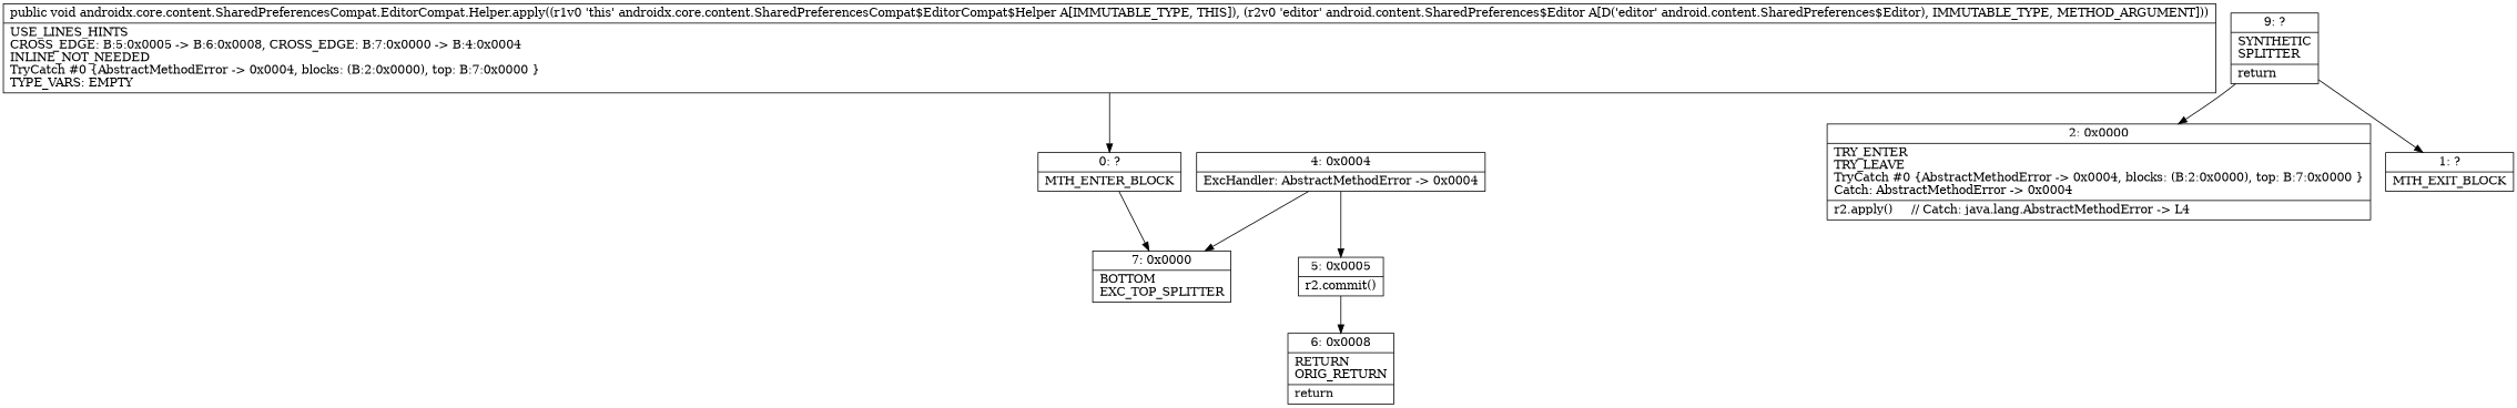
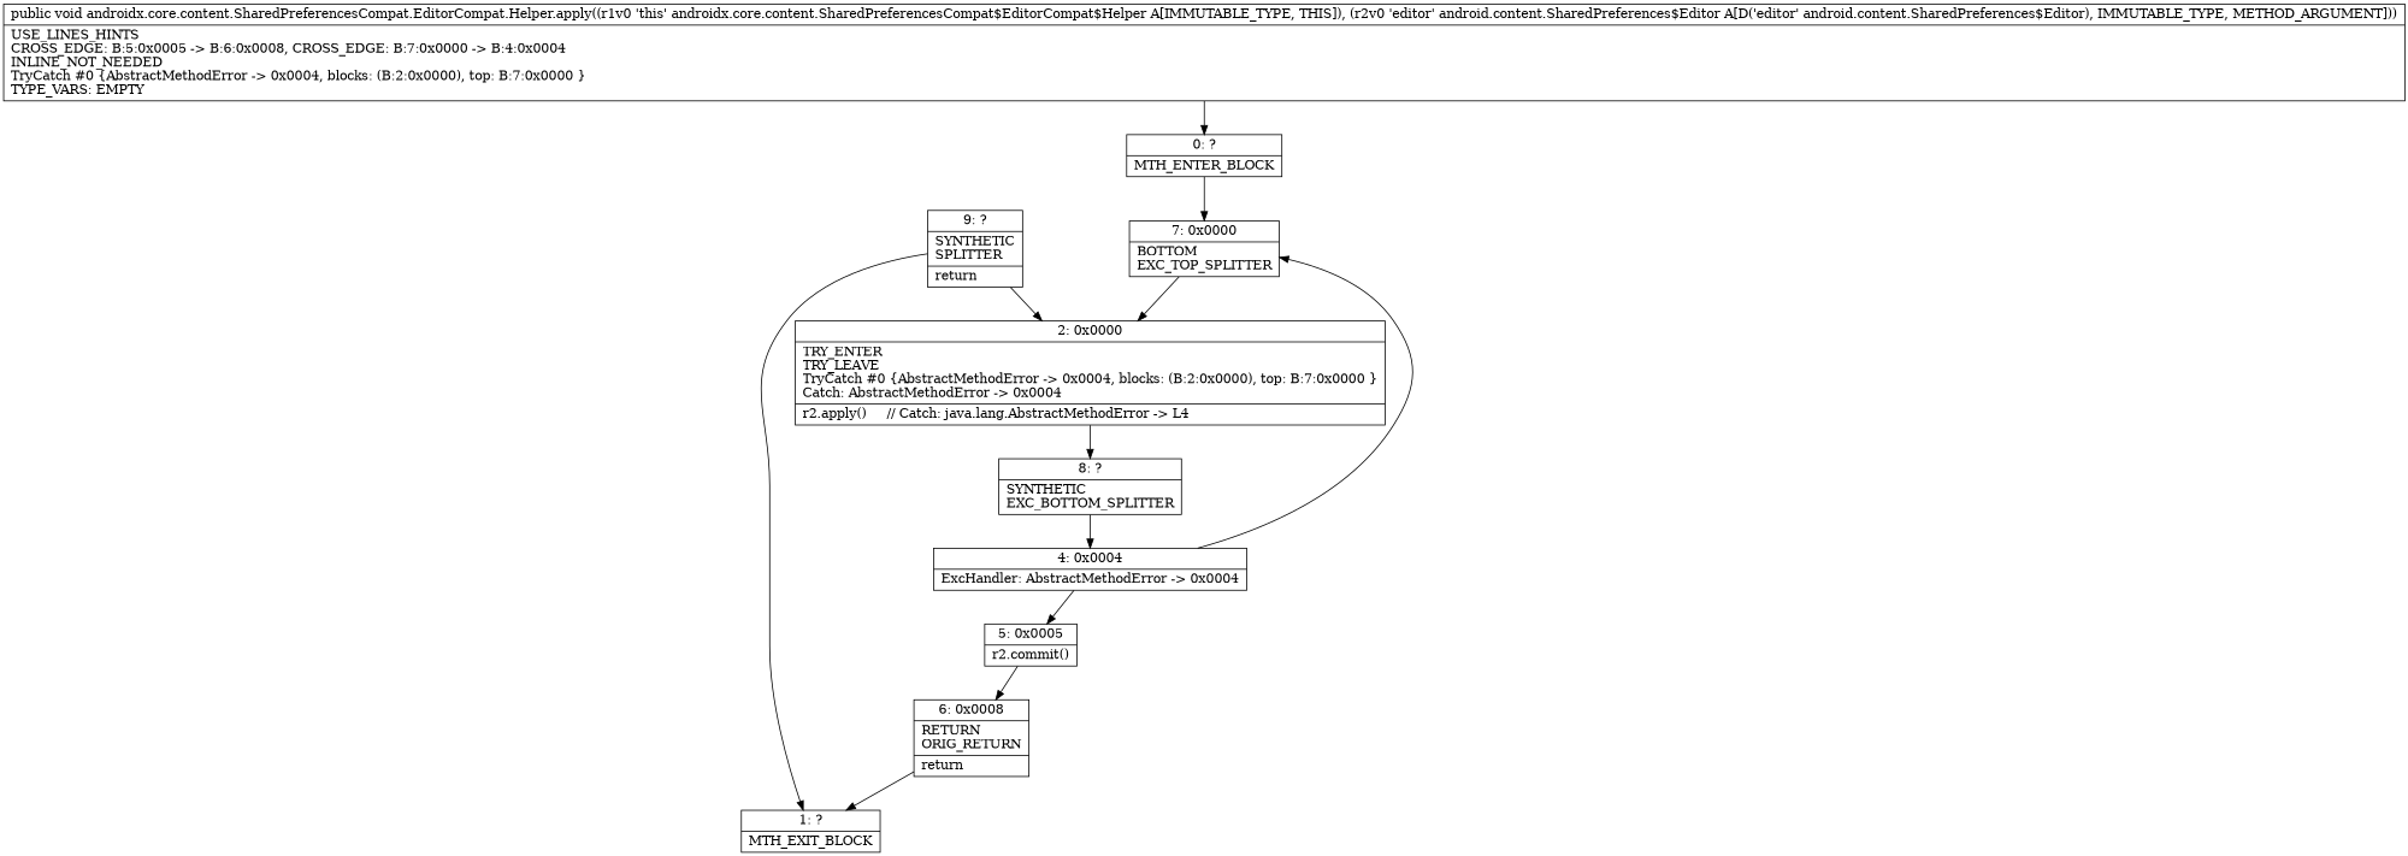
  digraph {
    node [shape=record]
    n1 [label="{0\:\ ?|MTH_ENTER_BLOCK\l}"]
    n2 [label="{7\:\ 0x0000|BOTTOM\lEXC_TOP_SPLITTER\l}"]
    n3 [label="{2\:\ 0x0000|TRY_ENTER\lTRY_LEAVE\lTryCatch #0 \{AbstractMethodError \-\> 0x0004, blocks: (B:2:0x0000), top: B:7:0x0000 \}\lCatch: AbstractMethodError \-\> 0x0004\l|r2.apply()     \/\/ Catch: java.lang.AbstractMethodError \-\> L4\l}"]
+   n4 [label="{8\:\ ?|SYNTHETIC\lEXC_BOTTOM_SPLITTER\l}"]
    n5 [label="{4\:\ 0x0004|ExcHandler: AbstractMethodError \-\> 0x0004\l}"]
    n6 [label="{5\:\ 0x0005|r2.commit()\l}"]
    n7 [label="{9\:\ ?|SYNTHETIC\lSPLITTER\l|return\l}"]
    n8 [label="{1\:\ ?|MTH_EXIT_BLOCK\l}"]
    n9 [label="{6\:\ 0x0008|RETURN\lORIG_RETURN\l|return\l}"]
    n10 [label="{public void androidx.core.content.SharedPreferencesCompat.EditorCompat.Helper.apply((r1v0 'this' androidx.core.content.SharedPreferencesCompat$EditorCompat$Helper A[IMMUTABLE_TYPE, THIS]), (r2v0 'editor' android.content.SharedPreferences$Editor A[D('editor' android.content.SharedPreferences$Editor), IMMUTABLE_TYPE, METHOD_ARGUMENT]))  | USE_LINES_HINTS\lCROSS_EDGE: B:5:0x0005 \-\> B:6:0x0008, CROSS_EDGE: B:7:0x0000 \-\> B:4:0x0004\lINLINE_NOT_NEEDED\lTryCatch #0 \{AbstractMethodError \-\> 0x0004, blocks: (B:2:0x0000), top: B:7:0x0000 \}\lTYPE_VARS: EMPTY\l}"]
    n1 -> n2
+   n2 -> n3
+   n3 -> n4
+   n4 -> n5
    n5 -> n2
    n5 -> n6
    n6 -> n9
    n7 -> n3
    n7 -> n8
+   n9 -> n8
    n10 -> n1
  }
